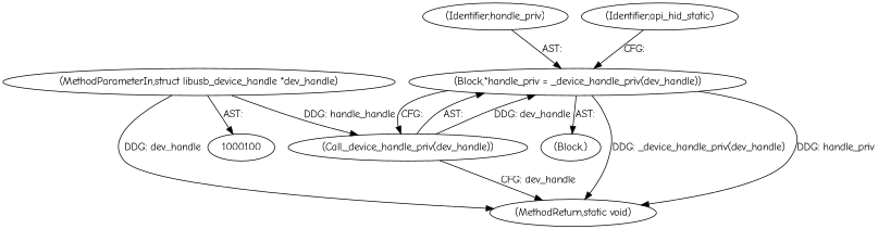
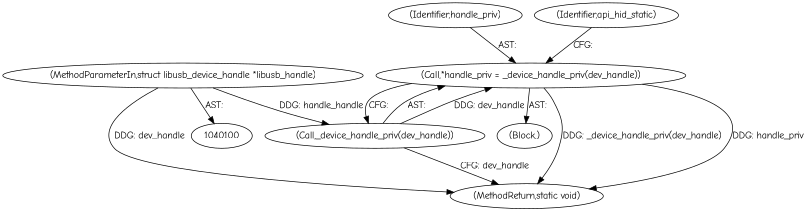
  digraph {
    fontname="Comic Neue"
    node [fontname="Comic Neue"]
    edge [fontname="Comic Neue"]
-   n1 [label="(Block,*handle_priv = _device_handle_priv(dev_handle))"]
+   n1 [label="(Call,*handle_priv = _device_handle_priv(dev_handle))"]
    n2 [label="(Call,_device_handle_priv(dev_handle))"]
    n3 [label="(Block,)"]
    n4 [label="(MethodReturn,static void)"]
-   n5 [label="(MethodParameterIn,struct libusb_device_handle *dev_handle)"]
-   1000100
+   n5 [label="(MethodParameterIn,struct libusb_device_handle *libusb_handle)"]
+   1000100 [label=1040100]
    n7 [label="(Identifier,handle_priv)"]
    n8 [label="(Identifier,api_hid_static)"]
    n1 -> n2 [label="CFG: "]
    n1 -> n3 [label="AST: "]
    n1 -> n4 [label="DDG: _device_handle_priv(dev_handle)"]
    n1 -> n4 [label="DDG: handle_priv"]
    n2 -> n1 [label="AST: "]
    n2 -> n1 [label="DDG: dev_handle"]
    n2 -> n4 [label="CFG: dev_handle"]
    n5 -> n2 [label="DDG: handle_handle"]
    n5 -> n4 [label="DDG: dev_handle"]
    n5 -> 1000100 [label="AST: "]
    n7 -> n1 [label="AST: "]
    n8 -> n1 [label="CFG: "]
  }
